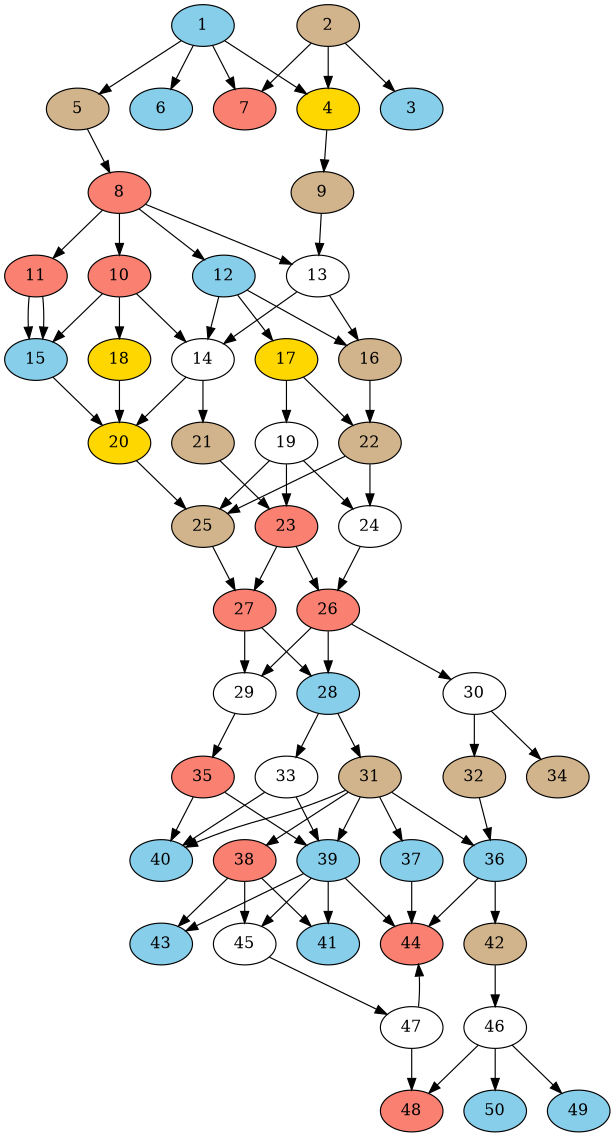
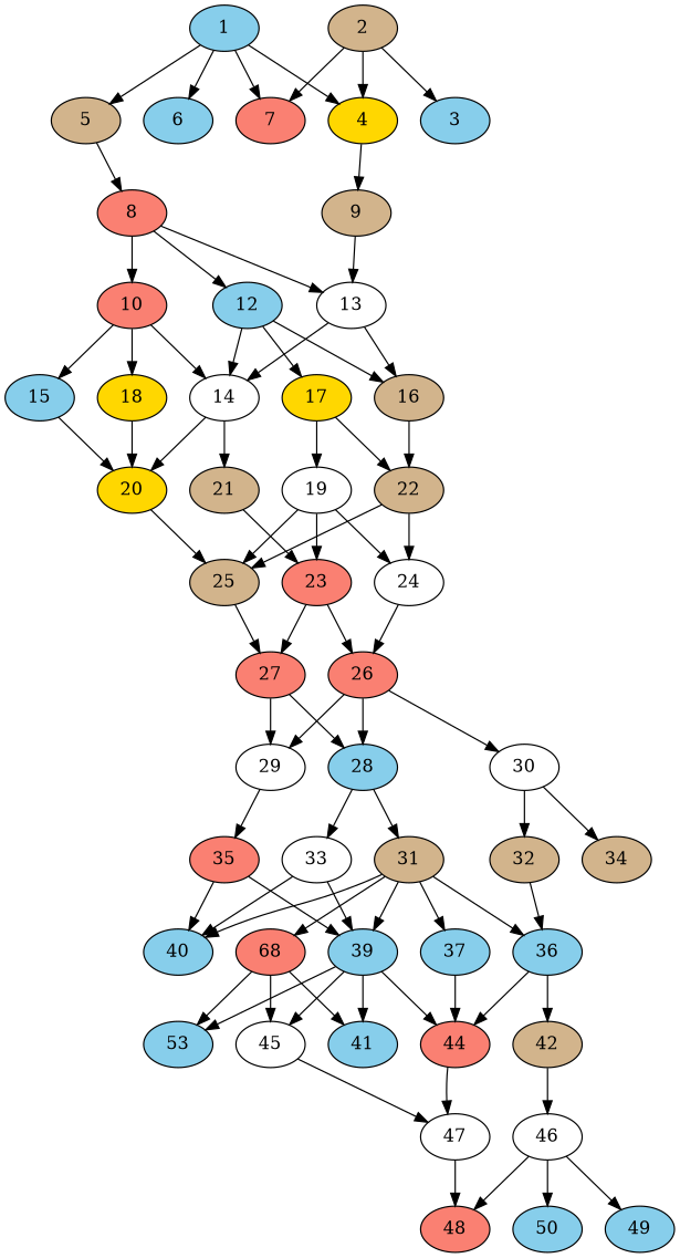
  digraph {
    node [alpha=0.04 fillcolor=skyblue style=filled]
    1 [expect_size=37981184]
    4 [alpha=0.16 expect_size=20546560 fillcolor=gold]
    5 [alpha=0.20 expect_size=30507008 fillcolor=tan]
    6 [alpha=0.02 expect_size=40760320]
    7 [alpha=0.17 expect_size=36484096 fillcolor=salmon]
    9 [alpha=0.02 expect_size=31071232 fillcolor=tan]
    8 [alpha=0.05 expect_size=27363328 fillcolor=salmon]
    13 [alpha=0.16 expect_size=23387136 fillcolor=white]
    10 [alpha=0.06 expect_size=23698432 fillcolor=salmon]
-   11 [alpha=0.19 expect_size=8826880 fillcolor=salmon]
    12 [alpha=0.12 expect_size=18116608]
    2 [alpha=0.02 expect_size=49174528 fillcolor=tan]
    3 [alpha=0.02 expect_size=37073920]
    14 [expect_size=29121536 fillcolor=white]
    16 [alpha=0.08 expect_size=18456576 fillcolor=tan]
    15 [alpha=0.12 expect_size=18896896]
    18 [alpha=0.17 expect_size=14078976 fillcolor=gold]
    17 [alpha=0.07 expect_size=22180864 fillcolor=gold]
    20 [alpha=0.14 expect_size=31365120 fillcolor=gold]
    21 [alpha=0.06 expect_size=45413376 fillcolor=tan]
    22 [alpha=0.16 expect_size=43422720 fillcolor=tan]
    19 [alpha=0.17 expect_size=26497024 fillcolor=white]
    25 [alpha=0.11 expect_size=26449920 fillcolor=tan]
    23 [alpha=0.20 expect_size=25573376 fillcolor=salmon]
    24 [alpha=0.10 expect_size=16241664 fillcolor=white]
    27 [alpha=0.16 expect_size=27025408 fillcolor=salmon]
    26 [alpha=0.06 expect_size=8522752 fillcolor=salmon]
    28 [alpha=0.14 expect_size=42378240]
    29 [expect_size=35416064 fillcolor=white]
    30 [alpha=0.01 expect_size=27823104 fillcolor=white]
    31 [alpha=0.20 expect_size=14648320 fillcolor=tan]
    33 [alpha=0.16 expect_size=19332096 fillcolor=white]
    35 [alpha=0.06 expect_size=41686016 fillcolor=salmon]
    32 [expect_size=28631040 fillcolor=tan]
    34 [alpha=0.18 expect_size=18582528 fillcolor=tan]
    36 [alpha=0.19 expect_size=19535872]
    37 [alpha=0.20 expect_size=34834432]
-   38 [expect_size=24453120 fillcolor=salmon]
+   38 [expect_size=24453120 fillcolor=salmon label=68]
    39 [alpha=0.17 expect_size=10513408]
    40 [alpha=0.02 expect_size=18842624]
    42 [alpha=0.01 expect_size=19705856 fillcolor=tan]
    44 [alpha=0.18 expect_size=18648064 fillcolor=salmon]
    41 [alpha=0.03 expect_size=20711424]
-   43 [alpha=0.07 expect_size=28697600]
+   43 [alpha=0.07 expect_size=28697600 label=53]
    45 [alpha=0.18 expect_size=13435904 fillcolor=white]
    46 [alpha=0.19 expect_size=26716160 fillcolor=white]
    47 [alpha=0.10 expect_size=24517632 fillcolor=white]
    48 [alpha=0.16 expect_size=23779328 fillcolor=salmon]
    49 [alpha=0.15 expect_size=33337344]
    50 [expect_size=27261952]
    1 -> 4
    1 -> 5
    1 -> 6
    1 -> 7
    4 -> 9
    5 -> 8
    9 -> 13
    8 -> 13
    8 -> 10
-   8 -> 11
    8 -> 12
    13 -> 14
    13 -> 16
    10 -> 14
    10 -> 15
    10 -> 18
-   11 -> 15
-   11 -> 15
    12 -> 14
    12 -> 16
    12 -> 17
    2 -> 4
    2 -> 7
    2 -> 3
    14 -> 20
    14 -> 21
    16 -> 22
    15 -> 20
    18 -> 20
    17 -> 22
    17 -> 19
    20 -> 25
    21 -> 23
    22 -> 25
    22 -> 24
    19 -> 25
    19 -> 23
    19 -> 24
    25 -> 27
    23 -> 27
    23 -> 26
    24 -> 26
    27 -> 28
    27 -> 29
    26 -> 28
    26 -> 29
    26 -> 30
    28 -> 31
    28 -> 33
    29 -> 35
    30 -> 32
    30 -> 34
    31 -> 36
    31 -> 37
    31 -> 38
    31 -> 39
    31 -> 40
    33 -> 39
    33 -> 40
    35 -> 39
    35 -> 40
    32 -> 36
    36 -> 42
    36 -> 44
    37 -> 44
    38 -> 41
    38 -> 43
    38 -> 45
    39 -> 44
    39 -> 41
    39 -> 43
    39 -> 45
    42 -> 46
-   47 -> 44
+   44 -> 47
    45 -> 47
    46 -> 48
    46 -> 49
    46 -> 50
    47 -> 48
  }
